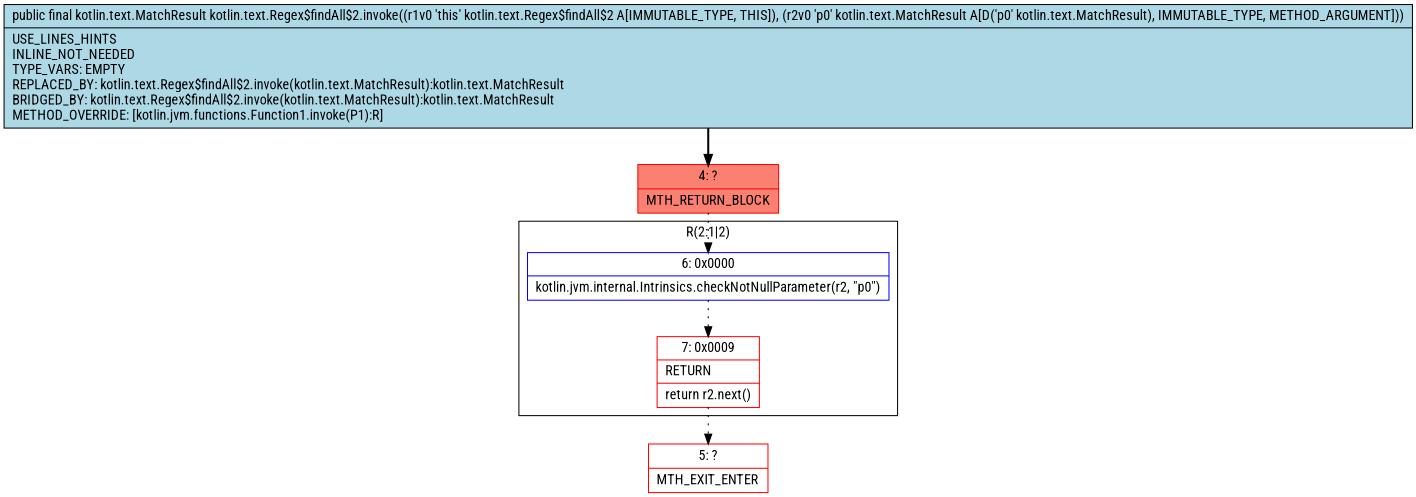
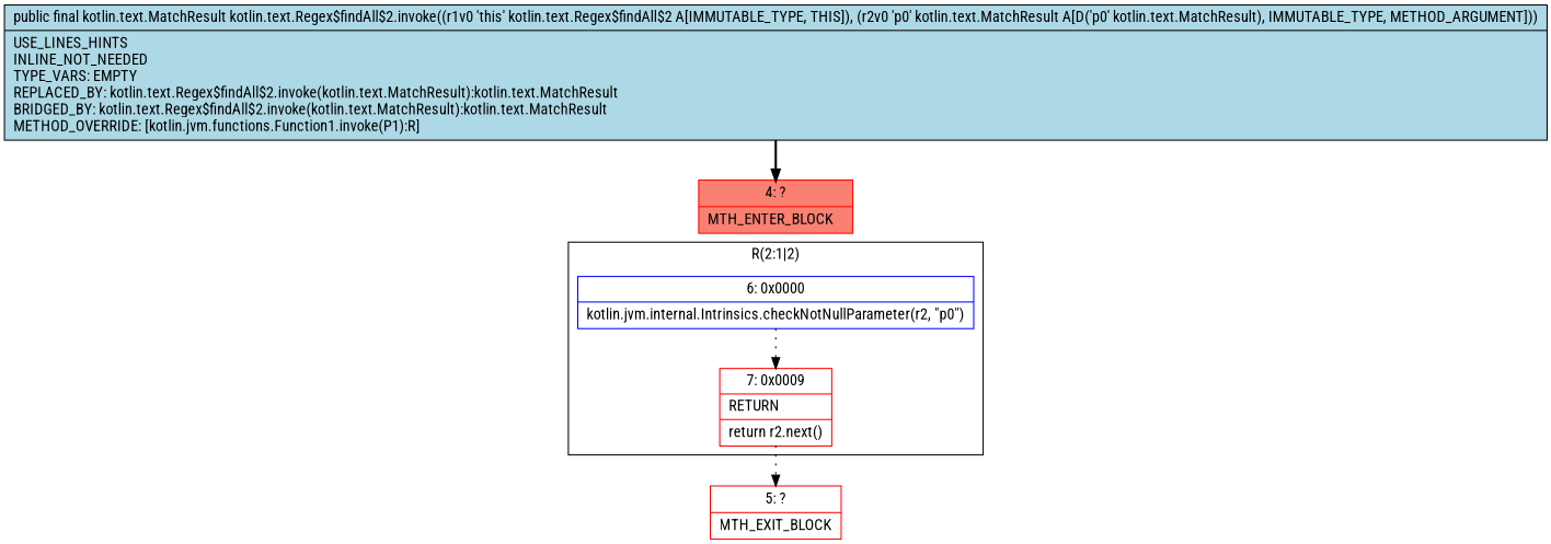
  digraph {
    fontname="Roboto Condensed"
    node [color=red fillcolor=white fontname="Roboto Condensed" shape=record style=filled]
    edge [fontname="Roboto Condensed" style=dotted]
    n1 [color=blue label="{6\:\ 0x0000|kotlin.jvm.internal.Intrinsics.checkNotNullParameter(r2, \"p0\")\l}"]
    n2 [label="{7\:\ 0x0009|RETURN\l|return r2.next()\l}"]
-   n3 [label="{5\:\ ?|MTH_EXIT_ENTER\l}"]
-   n4 [fillcolor=salmon label="{4\:\ ?|MTH_RETURN_BLOCK\l}"]
+   n3 [label="{5\:\ ?|MTH_EXIT_BLOCK\l}"]
+   n4 [fillcolor=salmon label="{4\:\ ?|MTH_ENTER_BLOCK\l}"]
    n5 [fillcolor=lightblue label="{public final kotlin.text.MatchResult kotlin.text.Regex$findAll$2.invoke((r1v0 'this' kotlin.text.Regex$findAll$2 A[IMMUTABLE_TYPE, THIS]), (r2v0 'p0' kotlin.text.MatchResult A[D('p0' kotlin.text.MatchResult), IMMUTABLE_TYPE, METHOD_ARGUMENT]))  | USE_LINES_HINTS\lINLINE_NOT_NEEDED\lTYPE_VARS: EMPTY\lREPLACED_BY: kotlin.text.Regex$findAll$2.invoke(kotlin.text.MatchResult):kotlin.text.MatchResult\lBRIDGED_BY: kotlin.text.Regex$findAll$2.invoke(kotlin.text.MatchResult):kotlin.text.MatchResult\lMETHOD_OVERRIDE: [kotlin.jvm.functions.Function1.invoke(P1):R]\l}" color=""]
    subgraph cluster_1 {
      label="R(2:1|2)"
      n1
      n2
    }
    n1 -> n2
    n2 -> n3
-   n4 -> n1
    n5 -> n4 [style=bold]
  }
